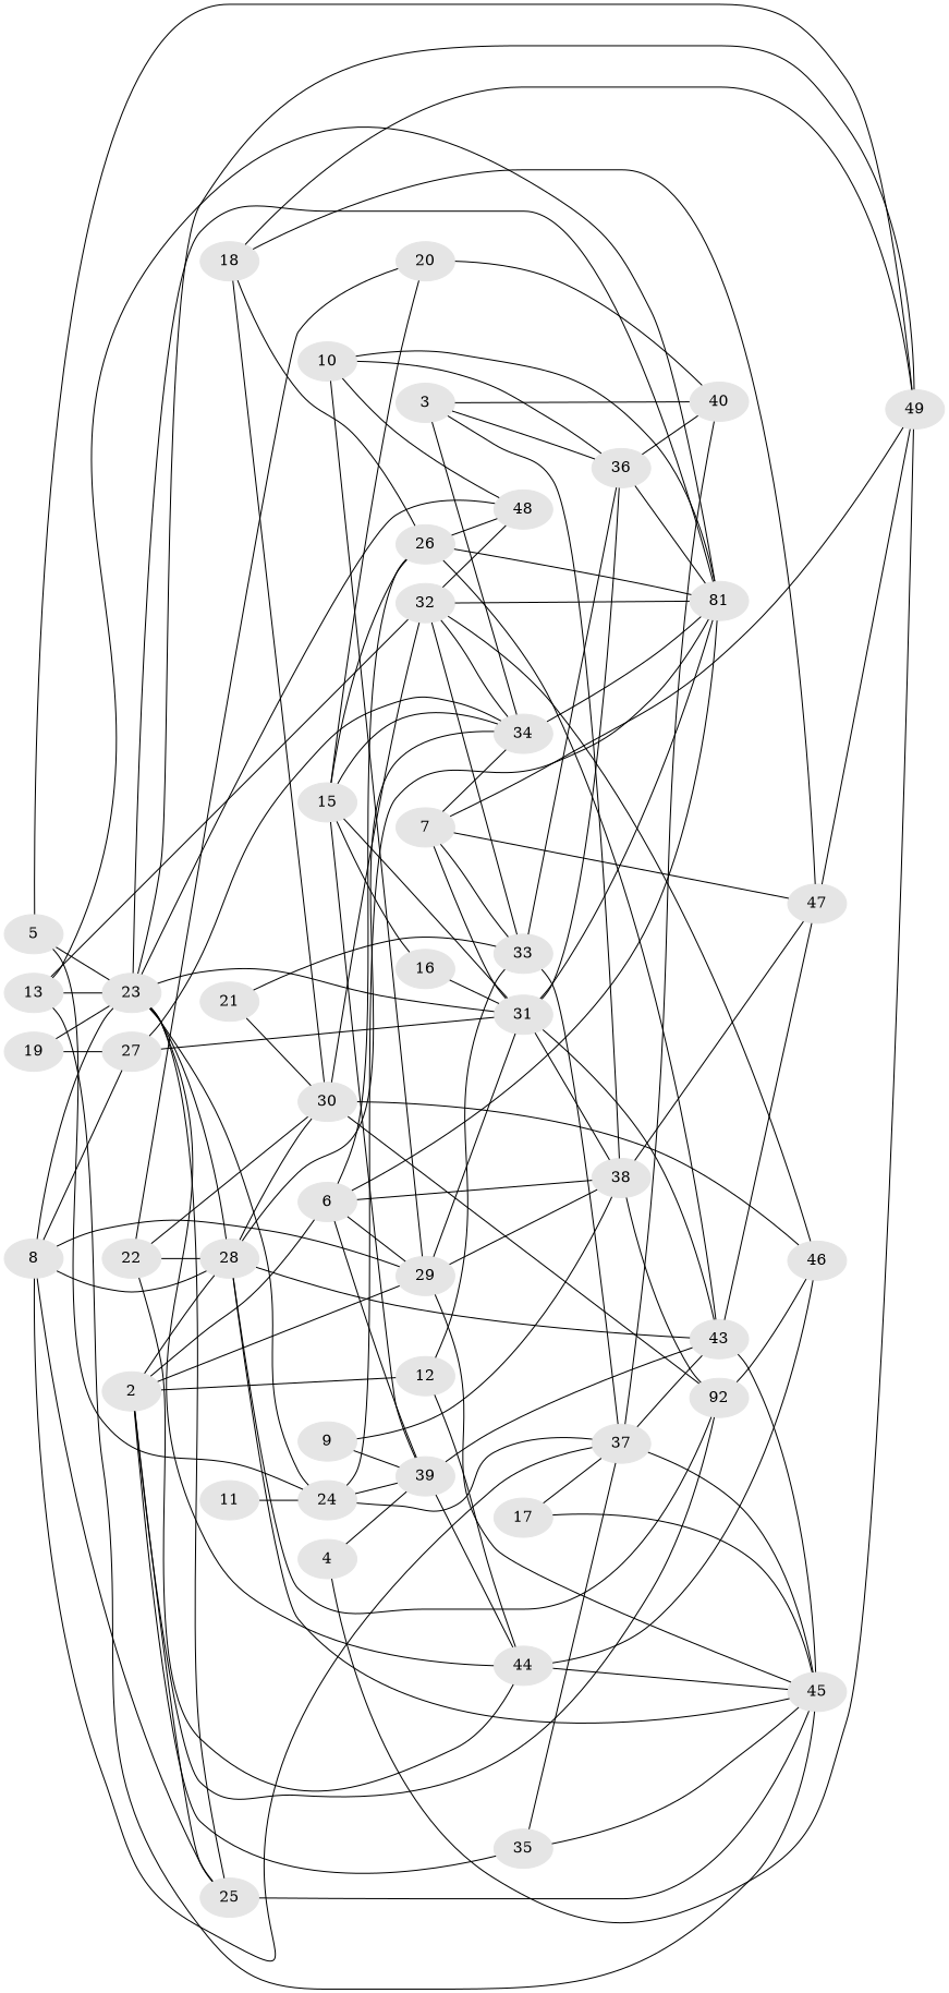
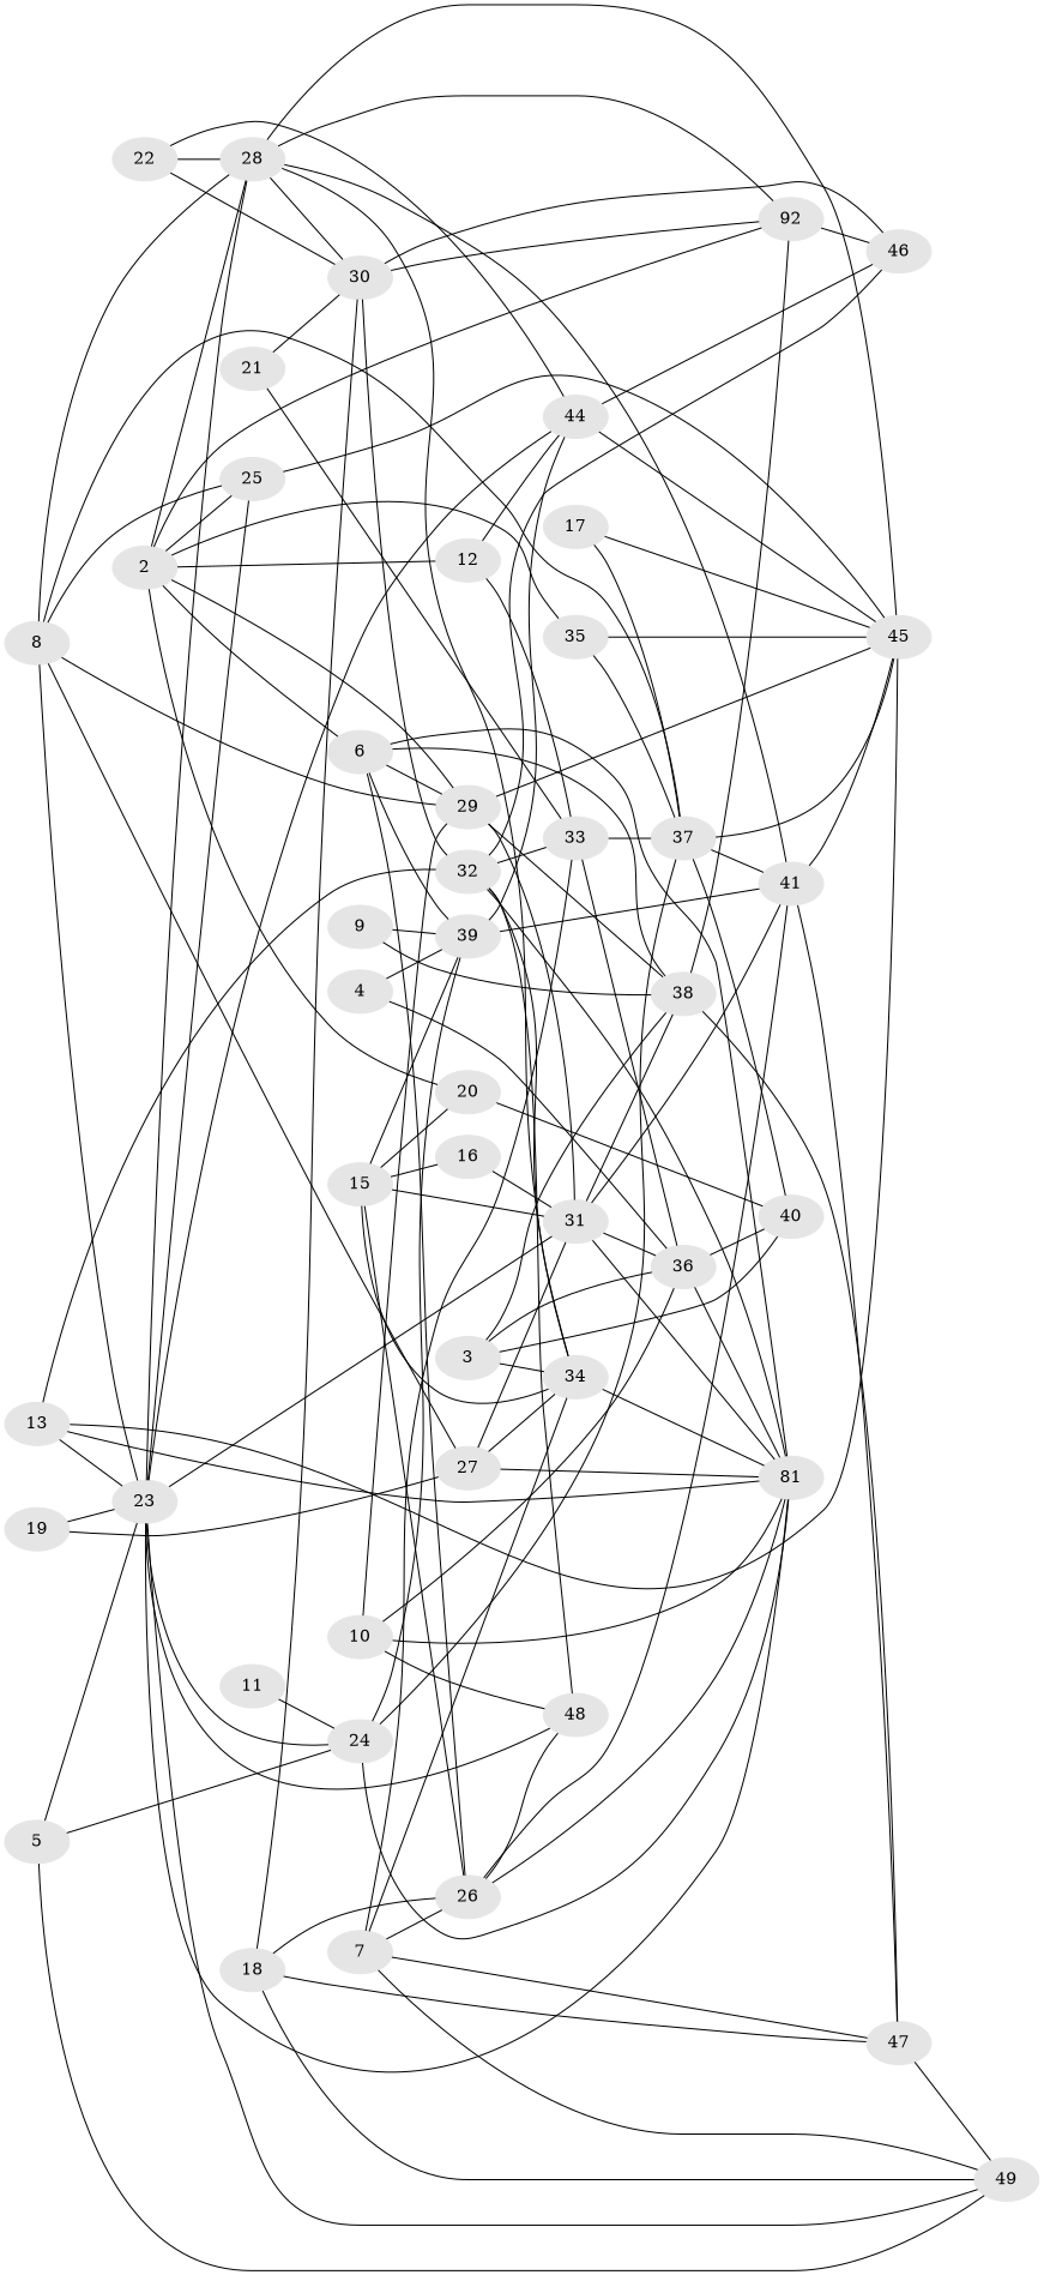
  graph {
    rankdir=LR
    node [color=gray90 style=filled]
    edge [weight=1.0]
    27
    34
    n3 [label=81]
    31
    33
    36
    37
    2
    6
    12
    20
    25
    28
    29
    35
    n16 [label=92]
    38
    39
    26
    44
    40
    45
    30
-   43
+   43 [label=41]
    46
    3
    47
    4
    49
    5
    23
    24
    48
    7
    8
    9
    10
    11
    13
    32
    15
    16
    17
    18
    19
    21
    22
    27 -- 34
+   27 -- n3
    27 -- 31
    34 -- n3
    31 -- n3
    31 -- 36
    31 -- 38
    31 -- 43
    33 -- 36
    33 -- 37
    36 -- n3
    36 -- 40
    37 -- 40
    37 -- 45
    37 -- 43 [weight=2.0]
    2 -- 6
    2 -- 12
-   22 -- 20
+   2 -- 20
    2 -- 25
    2 -- 28
    2 -- 29
    2 -- 35
    2 -- n16
    6 -- n3
    6 -- 29
    6 -- 38
    6 -- 39
    6 -- 26
    12 -- 33
    12 -- 44
    20 -- 40
    25 -- 45
    28 -- 34
    28 -- n16 [weight=2.0]
    28 -- 45
    28 -- 30
    28 -- 43 [weight=2.0]
    29 -- 31
    29 -- 38
    29 -- 45
    35 -- 37 [weight=2.0]
    35 -- 45
    n16 -- 46
    38 -- n16
    38 -- 47
    39 -- 44
    39 -- 43
    26 -- n3
    26 -- 43
    26 -- 48
    44 -- 45
    44 -- 46
    30 -- n16
    30 -- 46
    30 -- 32
    43 -- 45
    43 -- 47
    3 -- 34
    3 -- 36
    3 -- 38
    3 -- 40
    47 -- 49
    4 -- 39
-   4 -- 49
+   4 -- 36
    5 -- 49
    5 -- 23
    5 -- 24
    23 -- n3
    23 -- 31
    23 -- 25
    23 -- 28
    23 -- 44
    23 -- 49
    23 -- 24
    23 -- 48
    24 -- n3
    24 -- 37
    24 -- 39
    7 -- 34
-   7 -- 31
+   7 -- 26
    7 -- 33
    7 -- 47
    7 -- 49
    8 -- 27
    8 -- 37
    8 -- 25
    8 -- 28
    8 -- 29
    8 -- 23
    9 -- 38
    9 -- 39
    10 -- n3
    10 -- 36
    10 -- 29
    10 -- 48
    11 -- 24
    13 -- n3
    13 -- 45
    13 -- 23
    13 -- 32
    32 -- 34
    32 -- n3
    32 -- 33
    32 -- 46
    32 -- 48
    15 -- 34
    15 -- 31
    15 -- 20
    15 -- 39
    15 -- 26
    15 -- 16
    16 -- 31
    17 -- 37
    17 -- 45
    18 -- 26
    18 -- 30
    18 -- 47
    18 -- 49
    19 -- 27
    19 -- 23
    21 -- 33
    21 -- 30
    22 -- 28
    22 -- 44
    22 -- 30
  }
